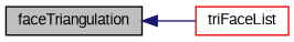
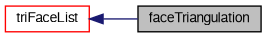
  digraph {
    rankdir=LR
    node [fontname=FreeSans fontsize=10 shape=record]
    n1 [color=black fillcolor=grey75 fontcolor=black height=0.2 label=faceTriangulation style=filled width=0.4]
    n2 [color=red height=0.2 label=triFaceList width=0.4]
-   n1 -> n2 [color=midnightblue dir=back fontname=FreeSans fontsize=10 labelfontname=FreeSans labelfontsize=10 style=solid]
+   n2 -> n1 [color=midnightblue dir=back fontname=FreeSans fontsize=10 labelfontname=FreeSans labelfontsize=10 style=solid]
  }
